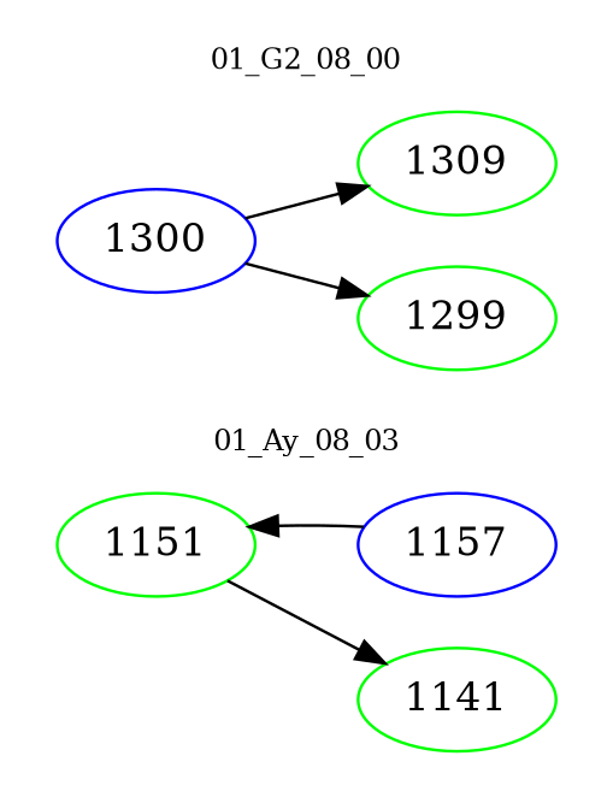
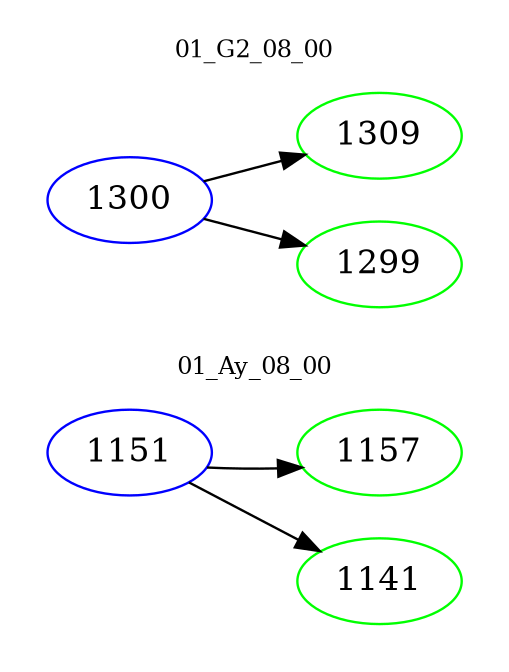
  digraph {
    rankdir=LR
    node [color=green]
    edge [color=black]
-   n1 [label=1151]
+   n1 [color=blue label=1151]
    n2 [label=1141]
-   n3 [color=blue label=1157]
+   n3 [label=1157]
    n4 [color=blue label=1300]
    n5 [label=1299]
    n6 [label=1309]
    subgraph cluster_1 {
      color=white
      fontsize=10
-     label="01_Ay_08_03"
+     label="01_Ay_08_00"
      n1
      n2
      n3
    }
    subgraph cluster_2 {
      color=white
      fontsize=10
      label="01_G2_08_00"
      n4
      n5
      n6
    }
    n1 -> n2
-   n3 -> n1
+   n1 -> n3
    n4 -> n5
    n4 -> n6
  }
